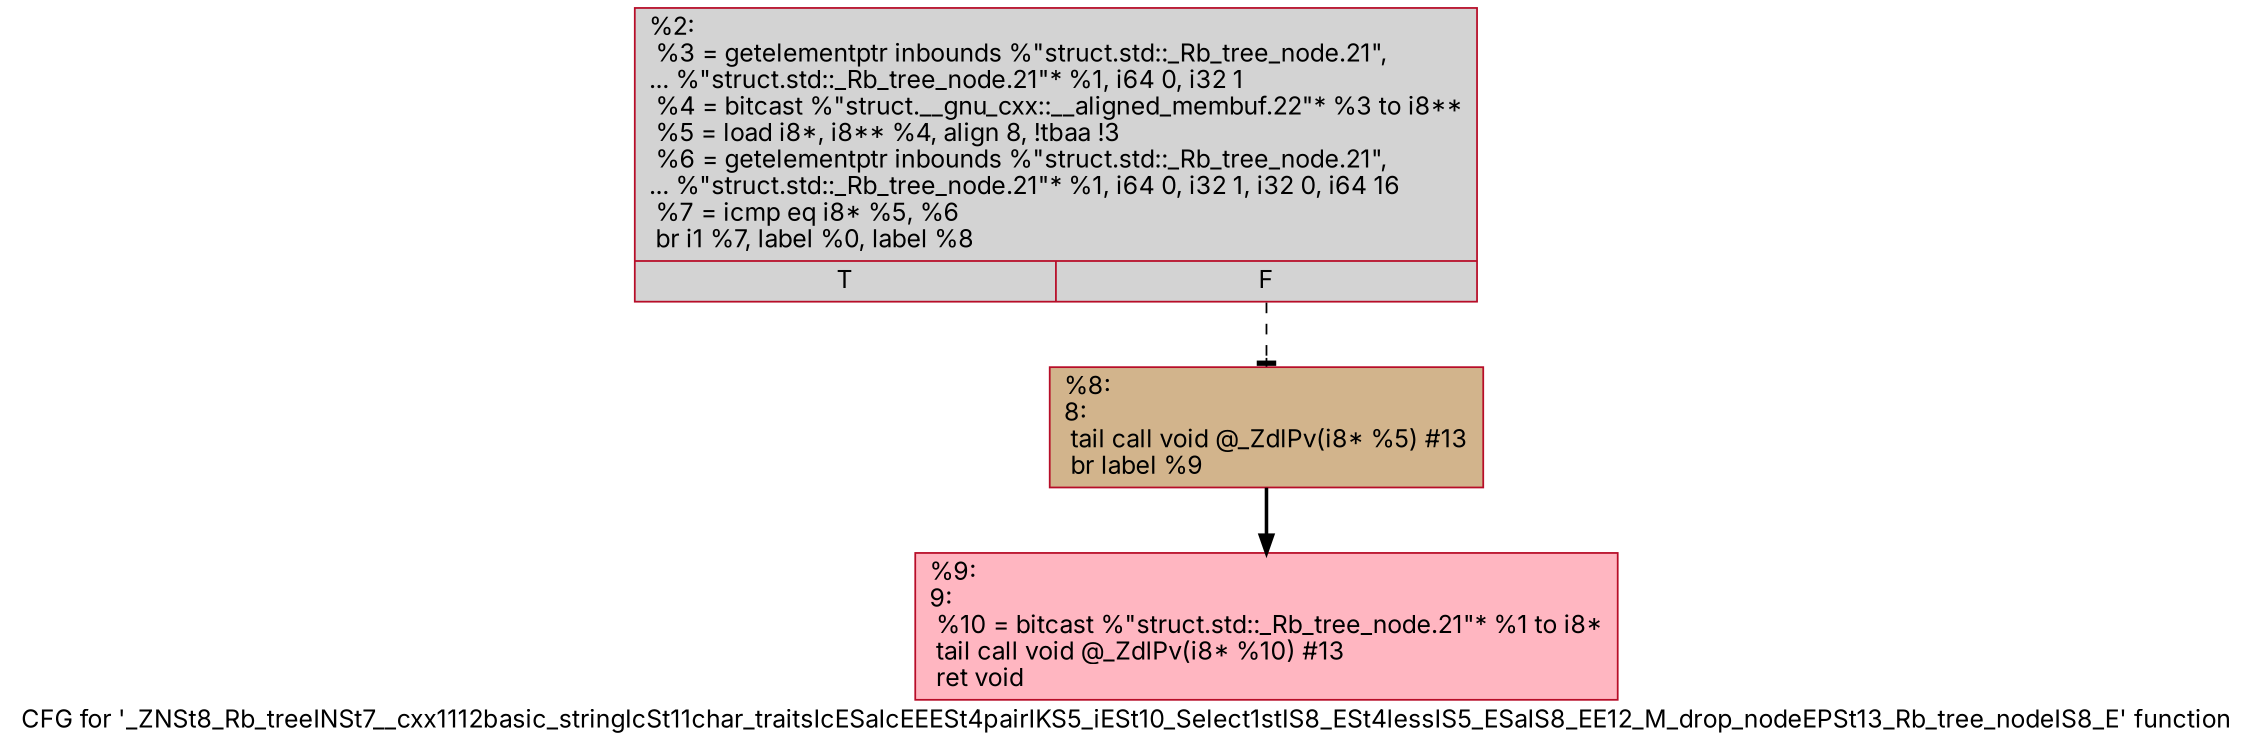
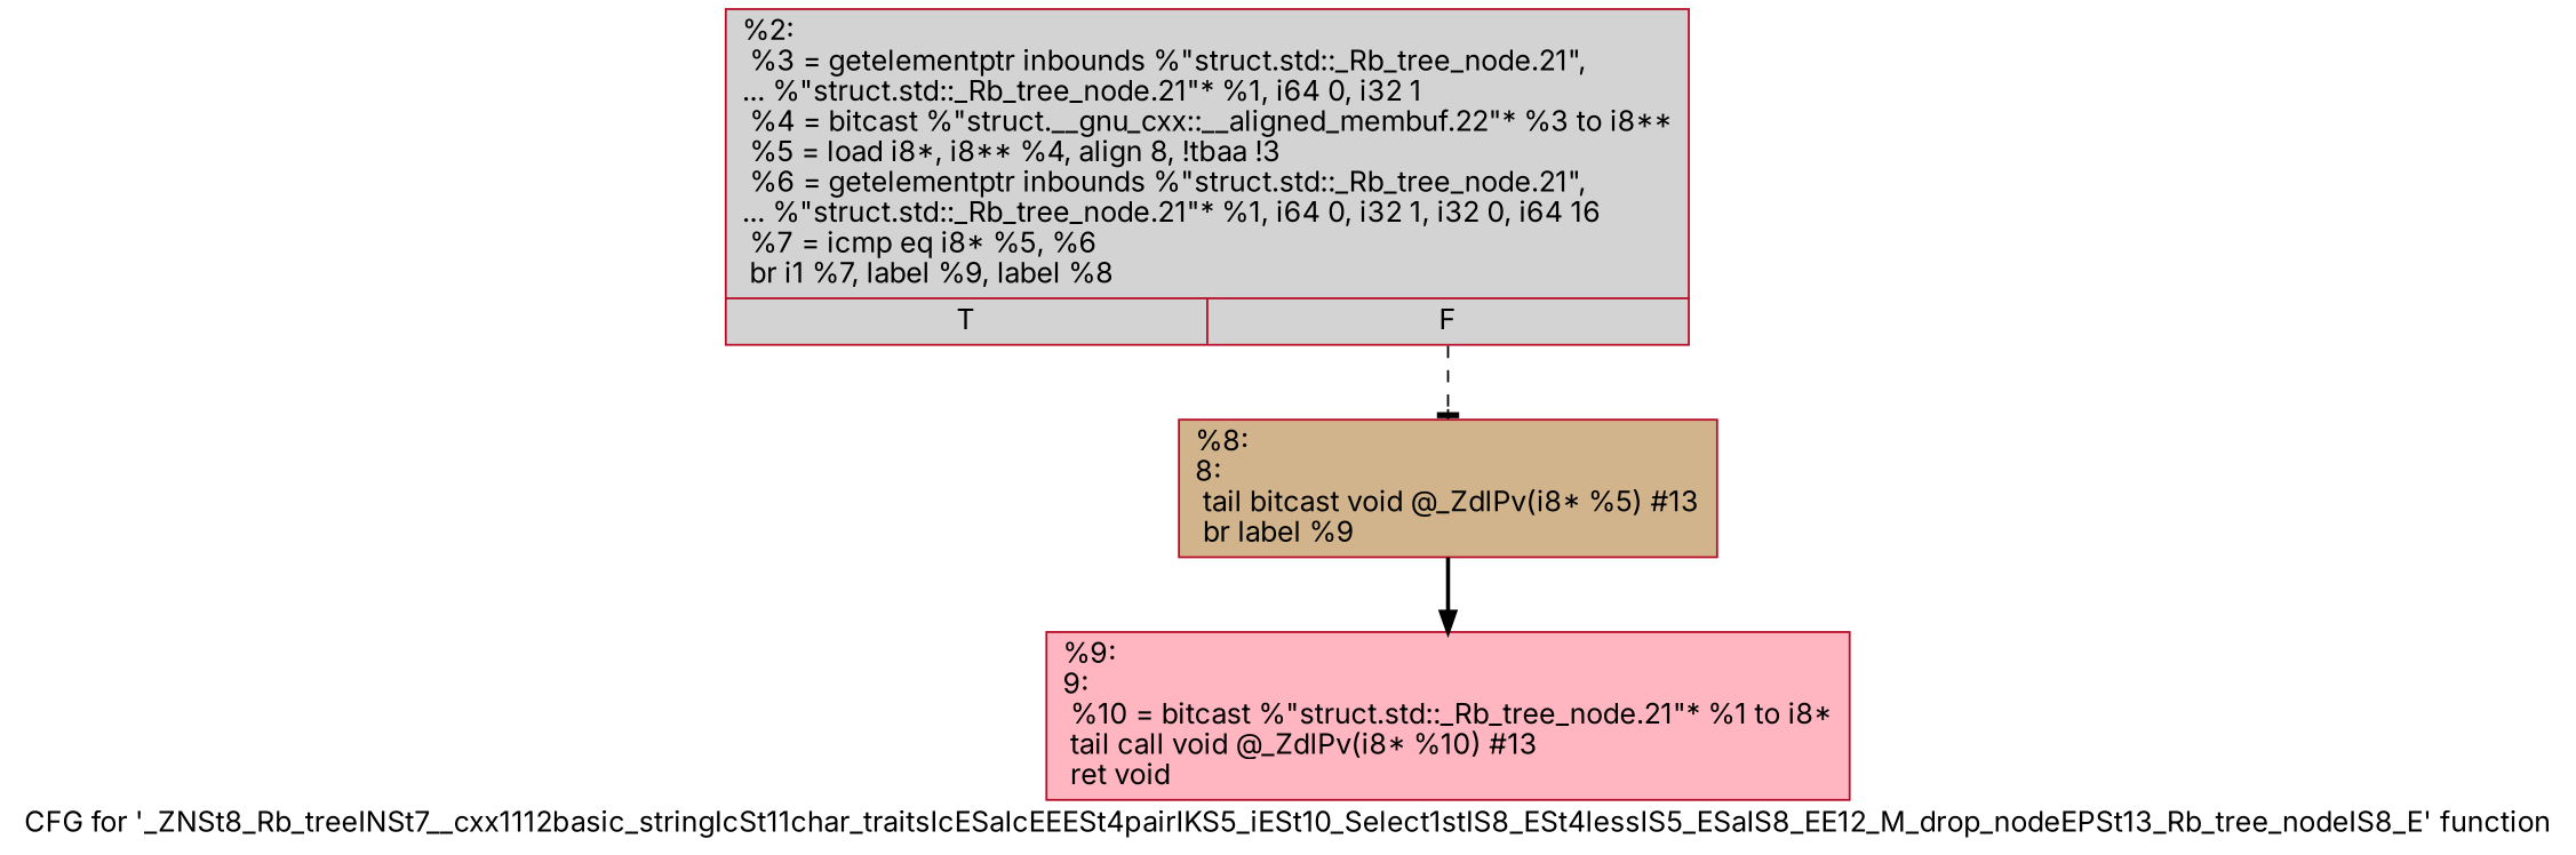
  digraph {
    fontname=Inter
    label="CFG for '_ZNSt8_Rb_treeINSt7__cxx1112basic_stringIcSt11char_traitsIcESaIcEEESt4pairIKS5_iESt10_Select1stIS8_ESt4lessIS5_ESaIS8_EE12_M_drop_nodeEPSt13_Rb_tree_nodeIS8_E' function"
    node [color="#b70d28ff" fontname=Inter shape=record style=filled]
    edge [fontname=Inter]
-   n1 [fillcolor=lightgrey label="{%2:\l  %3 = getelementptr inbounds %\"struct.std::_Rb_tree_node.21\",\l... %\"struct.std::_Rb_tree_node.21\"* %1, i64 0, i32 1\l  %4 = bitcast %\"struct.__gnu_cxx::__aligned_membuf.22\"* %3 to i8**\l  %5 = load i8*, i8** %4, align 8, !tbaa !3\l  %6 = getelementptr inbounds %\"struct.std::_Rb_tree_node.21\",\l... %\"struct.std::_Rb_tree_node.21\"* %1, i64 0, i32 1, i32 0, i64 16\l  %7 = icmp eq i8* %5, %6\l  br i1 %7, label %0, label %8\l|{<s0>T|<s1>F}}"]
-   n2 [fillcolor=tan label="{%8:\l8:                                                \l  tail call void @_ZdlPv(i8* %5) #13\l  br label %9\l}"]
+   n1 [fillcolor=lightgrey label="{%2:\l  %3 = getelementptr inbounds %\"struct.std::_Rb_tree_node.21\",\l... %\"struct.std::_Rb_tree_node.21\"* %1, i64 0, i32 1\l  %4 = bitcast %\"struct.__gnu_cxx::__aligned_membuf.22\"* %3 to i8**\l  %5 = load i8*, i8** %4, align 8, !tbaa !3\l  %6 = getelementptr inbounds %\"struct.std::_Rb_tree_node.21\",\l... %\"struct.std::_Rb_tree_node.21\"* %1, i64 0, i32 1, i32 0, i64 16\l  %7 = icmp eq i8* %5, %6\l  br i1 %7, label %9, label %8\l|{<s0>T|<s1>F}}"]
+   n2 [fillcolor=tan label="{%8:\l8:                                                \l  tail bitcast void @_ZdlPv(i8* %5) #13\l  br label %9\l}"]
    n3 [fillcolor=lightpink label="{%9:\l9:                                                \l  %10 = bitcast %\"struct.std::_Rb_tree_node.21\"* %1 to i8*\l  tail call void @_ZdlPv(i8* %10) #13\l  ret void\l}"]
    n1 -> n2 [arrowhead=tee style=dashed tailport=s1]
    n2 -> n3 [arrowhead=normal style=bold]
  }
